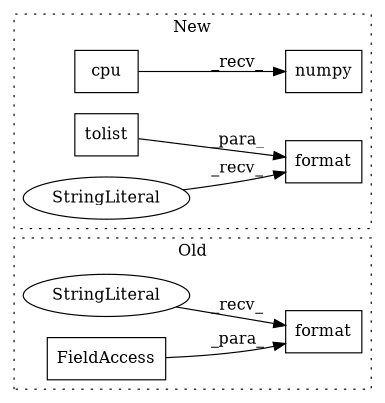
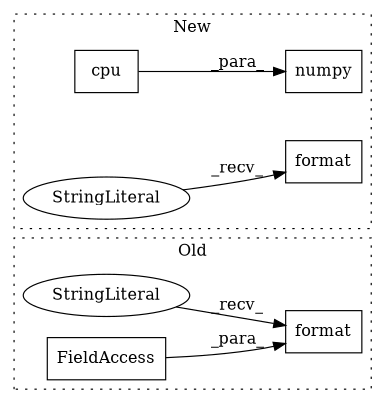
  digraph {
    rankdir=LR
    node [a=32 l="7,1" s=1896 shape=box]
    n1 [label=format s="1979,2058"]
    n2 [a=45 l=82 label=StringLiteral shape=ellipse]
    n3 [a=22 l=26 label=FieldAccess s=2011]
    n4 [l=7 label=numpy s=2097]
    n5 [l=5 label=cpu s=2091]
    n6 [label=format s="1979,2146"]
-   n7 [l=8 label=tolist s=2105]
    n8 [a=45 l=82 label=StringLiteral shape=ellipse]
    subgraph cluster_1 {
      label=Old
      style=dotted
      n1
      n2
      n3
    }
    subgraph cluster_2 {
      label=New
      style=dotted
      n4
      n5
      n6
-     n7
      n8
    }
    n2 -> n1 [label=_recv_]
    n3 -> n1 [label=_para_]
-   n5 -> n4 [label=_recv_]
-   n7 -> n6 [label=_para_]
+   n5 -> n4 [label=_para_]
    n8 -> n6 [label=_recv_]
  }
